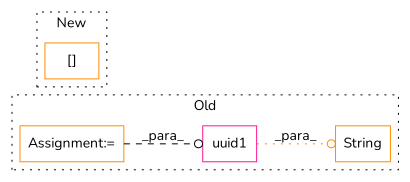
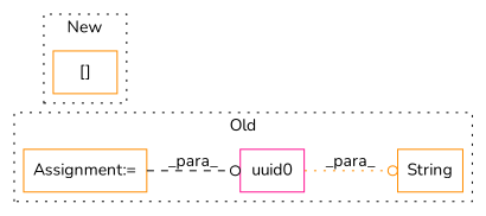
  digraph {
    fontname=Nunito
    rankdir=LR
    node [a=32 color=darkorange fontname=Nunito shape=box]
    edge [arrowhead=odot fontname=Nunito]
-   n1 [color=deeppink l=7 label=uuid1 s=5543]
+   n1 [color=deeppink l=7 label=uuid0 s=5543]
    n2 [l="7,1" label=String s="5531,5550"]
    n3 [a=7 l=4 label="Assignment:=" s=5228]
    n4 [a=2 l="4,1" label="[]" s="7049,7074"]
    subgraph cluster_1 {
      label=Old
      style=dotted
      n1
      n2
      n3
    }
    subgraph cluster_2 {
      label=New
      style=dotted
      n4
    }
    n1 -> n2 [color=darkorange label=_para_ style=dotted]
    n3 -> n1 [color=black label=_para_ style=dashed]
  }
